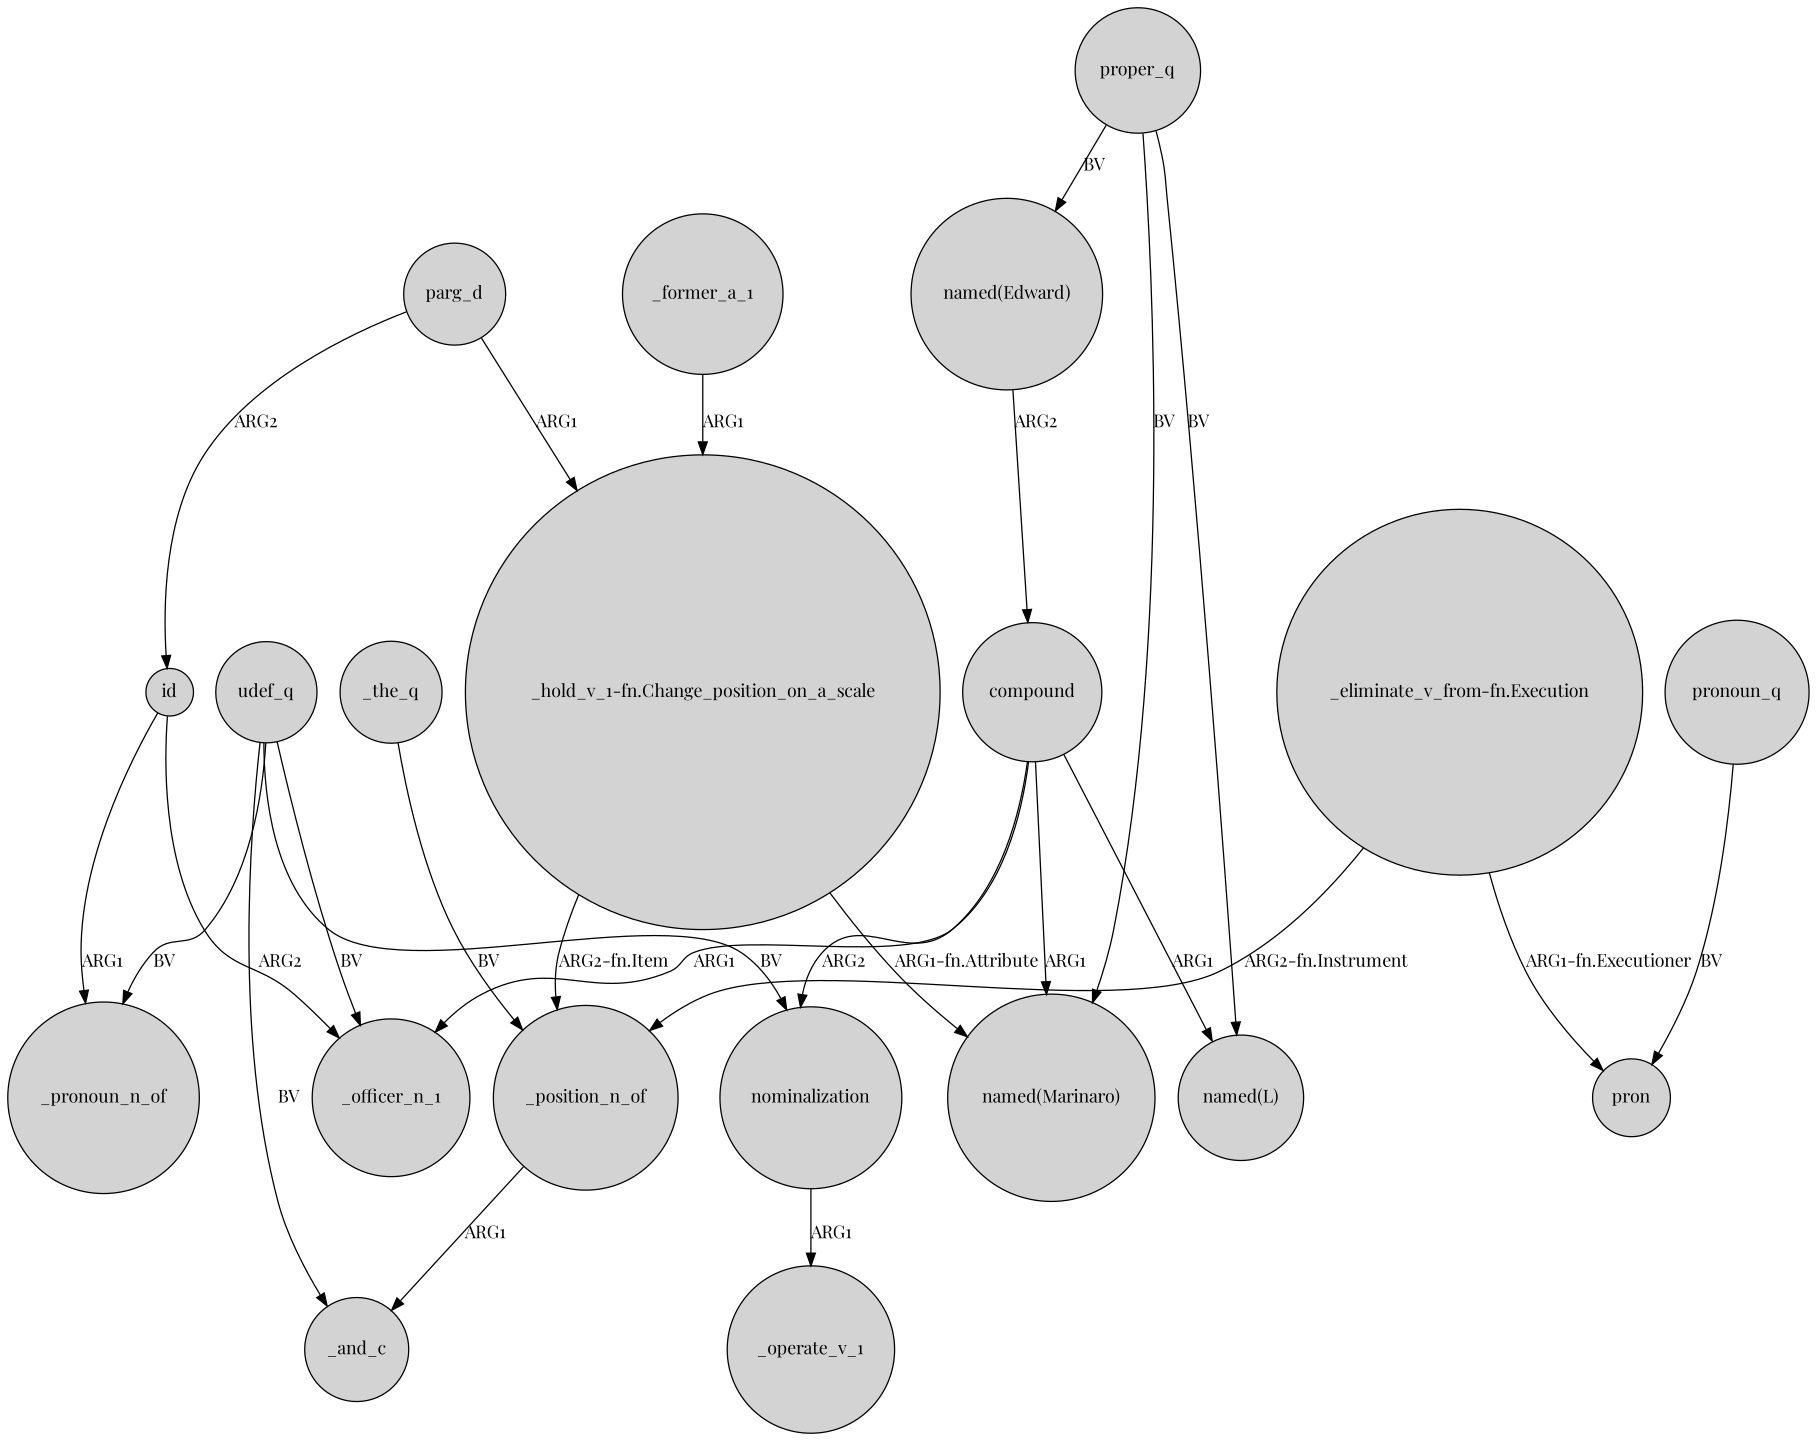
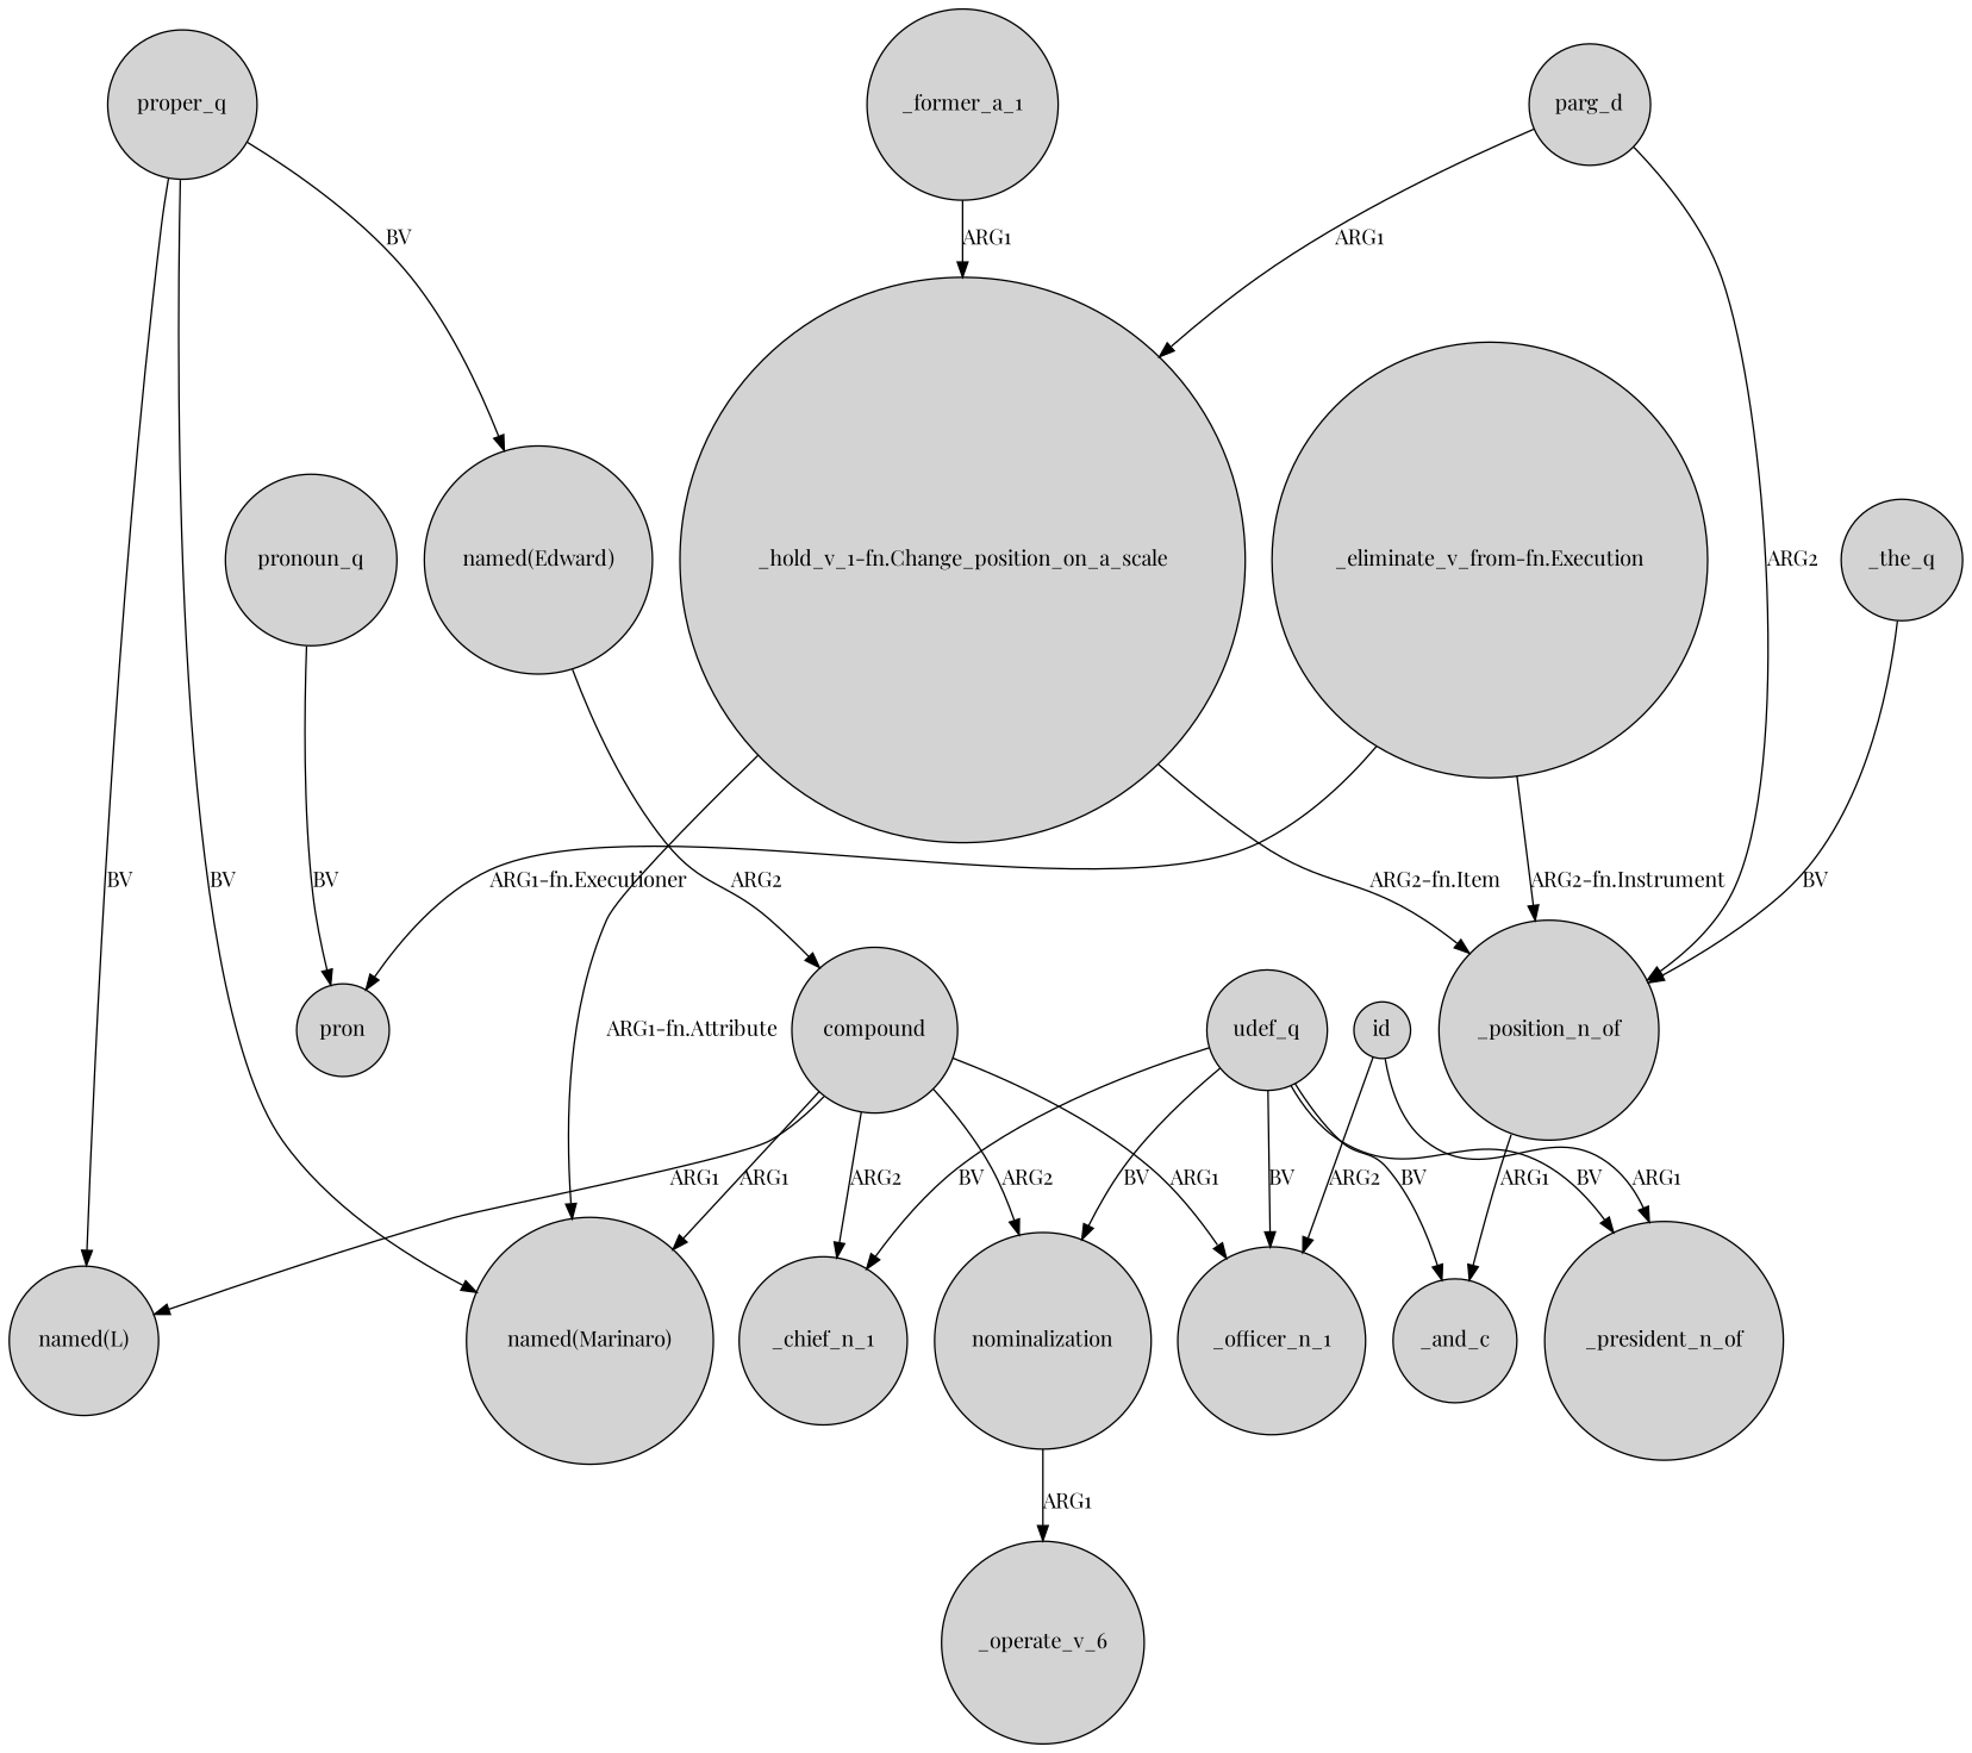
  digraph {
    fontname="Playfair Display"
    node [fontname="Playfair Display" shape=circle style=filled]
    edge [fontname="Playfair Display"]
    parg_d
    _position_n_of
    "_hold_v_1-fn.Change_position_on_a_scale"
    _and_c
    "named(Marinaro)"
    compound
+   _chief_n_1
    nominalization
    _officer_n_1
    "named(L)"
-   _operate_v_1
+   _operate_v_1 [label=_operate_v_6]
    "named(Edward)"
    _the_q
    proper_q
    udef_q
-   _president_n_of [label=_pronoun_n_of]
+   _president_n_of
    _former_a_1
    "_eliminate_v_from-fn.Execution"
    pron
    pronoun_q
    id
-   parg_d -> id [label=ARG2]
+   parg_d -> _position_n_of [label=ARG2]
    parg_d -> "_hold_v_1-fn.Change_position_on_a_scale" [label=ARG1]
    _position_n_of -> _and_c [label=ARG1]
    "_hold_v_1-fn.Change_position_on_a_scale" -> _position_n_of [label="ARG2-fn.Item"]
    "_hold_v_1-fn.Change_position_on_a_scale" -> "named(Marinaro)" [label="ARG1-fn.Attribute"]
    compound -> "named(Marinaro)" [label=ARG1]
+   compound -> _chief_n_1 [label=ARG2]
    compound -> nominalization [label=ARG2]
    compound -> _officer_n_1 [label=ARG1]
    compound -> "named(L)" [label=ARG1]
    nominalization -> _operate_v_1 [label=ARG1]
    "named(Edward)" -> compound [label=ARG2]
    _the_q -> _position_n_of [label=BV]
    proper_q -> "named(Marinaro)" [label=BV]
    proper_q -> "named(L)" [label=BV]
    proper_q -> "named(Edward)" [label=BV]
    udef_q -> _and_c [label=BV]
+   udef_q -> _chief_n_1 [label=BV]
    udef_q -> nominalization [label=BV]
    udef_q -> _officer_n_1 [label=BV]
    udef_q -> _president_n_of [label=BV]
    _former_a_1 -> "_hold_v_1-fn.Change_position_on_a_scale" [label=ARG1]
    "_eliminate_v_from-fn.Execution" -> _position_n_of [label="ARG2-fn.Instrument"]
    "_eliminate_v_from-fn.Execution" -> pron [label="ARG1-fn.Executioner"]
    pronoun_q -> pron [label=BV]
    id -> _officer_n_1 [label=ARG2]
    id -> _president_n_of [label=ARG1]
  }
